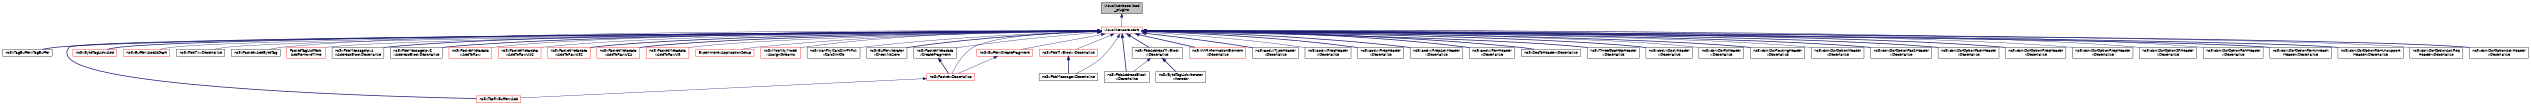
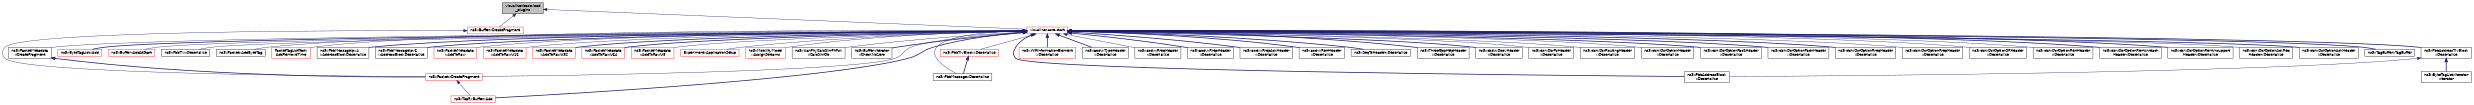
  digraph {
    rankdir=TB
    node [color=black fillcolor=white fontname=Helvetica fontsize=10 shape=record style=filled]
    edge [color=midnightblue dir=back fontname=Helvetica fontsize=10 labelfontname=Helvetica labelfontsize=10 style=solid]
    n1 [fillcolor=grey75 fontcolor=black height=0.2 label="visualizer.base.load\l_plugins" width=0.4]
    n2 [color=red height=0.2 label="visualizer.core.start" width=0.4]
    n3 [height=0.2 label="ns3::TagBuffer::TagBuffer" width=0.4]
    n4 [color=red height=0.2 label="ns3::TcpRxBuffer::Add" width=0.4]
    n5 [color=red height=0.2 label="ns3::ByteTagList::Add" width=0.4]
    n6 [color=red height=0.2 label="ns3::Buffer::AddAtStart" width=0.4]
    n7 [height=0.2 label="ns3::PbbTlv::Deserialize" width=0.4]
    n8 [height=0.2 label="ns3::Packet::AddByteTag" width=0.4]
    n9 [color=red height=0.2 label="PacketTagListTest::\lAddRemoveTime" width=0.4]
    n10 [height=0.2 label="ns3::PbbMessageIpv4\l::AddressBlockDeserialize" width=0.4]
    n11 [height=0.2 label="ns3::PbbMessageIpv6\l::AddressBlockDeserialize" width=0.4]
    n12 [color=red height=0.2 label="ns3::PacketMetadata\l::AddToRaw" width=0.4]
    n13 [color=red height=0.2 label="ns3::PacketMetadata\l::AddToRawU16" width=0.4]
    n14 [color=red height=0.2 label="ns3::PacketMetadata\l::AddToRawU32" width=0.4]
    n15 [color=red height=0.2 label="ns3::PacketMetadata\l::AddToRawU64" width=0.4]
    n16 [color=red height=0.2 label="ns3::PacketMetadata\l::AddToRawU8" width=0.4]
    n17 [color=red height=0.2 label="Experiment::ApplicationSetup" width=0.4]
    n18 [color=red height=0.2 label="ns3::MobilityModel\l::AssignStreams" width=0.4]
    n19 [height=0.2 label="ns3::UanPhyCalcSinrFhFsk\l::CalcSinrDb" width=0.4]
    n20 [height=0.2 label="ns3::Buffer::Iterator\l::CheckNoZero" width=0.4]
    n21 [height=0.2 label="ns3::PacketMetadata\l::CreateFragment" width=0.4]
-   n22 [color=red height=0.2 label="ns3::Packet::Deserialize" width=0.4]
+   n22 [color=red height=0.2 label="ns3::Packet::CreateFragment" width=0.4]
    n23 [color=red height=0.2 label="ns3::Buffer::CreateFragment" width=0.4]
    n24 [color=red height=0.2 label="ns3::PbbTlvBlock::Deserialize" width=0.4]
    n25 [height=0.2 label="ns3::PbbMessage::Deserialize" width=0.4]
    n26 [height=0.2 label="ns3::PbbAddressTlvBlock\l::Deserialize" width=0.4]
    n27 [height=0.2 label="ns3::PbbAddressBlock\l::Deserialize" width=0.4]
    n28 [color=red height=0.2 label="ns3::WifiInformationElement\l::Deserialize" width=0.4]
    n29 [height=0.2 label="ns3::aodv::TypeHeader\l::Deserialize" width=0.4]
    n30 [height=0.2 label="ns3::aodv::RreqHeader\l::Deserialize" width=0.4]
    n31 [height=0.2 label="ns3::aodv::RrepHeader\l::Deserialize" width=0.4]
    n32 [height=0.2 label="ns3::aodv::RrepAckHeader\l::Deserialize" width=0.4]
    n33 [height=0.2 label="ns3::aodv::RerrHeader\l::Deserialize" width=0.4]
    n34 [height=0.2 label="ns3::SeqTsHeader::Deserialize" width=0.4]
    n35 [height=0.2 label="ns3::ThreeGppHttpHeader\l::Deserialize" width=0.4]
    n36 [height=0.2 label="ns3::dsdv::DsdvHeader\l::Deserialize" width=0.4]
    n37 [height=0.2 label="ns3::dsr::DsrFsHeader\l::Deserialize" width=0.4]
    n38 [height=0.2 label="ns3::dsr::DsrRoutingHeader\l::Deserialize" width=0.4]
    n39 [height=0.2 label="ns3::dsr::DsrOptionHeader\l::Deserialize" width=0.4]
    n40 [height=0.2 label="ns3::dsr::DsrOptionPad1Header\l::Deserialize" width=0.4]
    n41 [height=0.2 label="ns3::dsr::DsrOptionPadnHeader\l::Deserialize" width=0.4]
    n42 [height=0.2 label="ns3::dsr::DsrOptionRreqHeader\l::Deserialize" width=0.4]
    n43 [height=0.2 label="ns3::dsr::DsrOptionRrepHeader\l::Deserialize" width=0.4]
    n44 [height=0.2 label="ns3::dsr::DsrOptionSRHeader\l::Deserialize" width=0.4]
    n45 [height=0.2 label="ns3::dsr::DsrOptionRerrHeader\l::Deserialize" width=0.4]
    n46 [height=0.2 label="ns3::dsr::DsrOptionRerrUnreach\lHeader::Deserialize" width=0.4]
    n47 [height=0.2 label="ns3::dsr::DsrOptionRerrUnsupport\lHeader::Deserialize" width=0.4]
    n48 [height=0.2 label="ns3::dsr::DsrOptionAckReq\lHeader::Deserialize" width=0.4]
    n49 [height=0.2 label="ns3::dsr::DsrOptionAckHeader\l::Deserialize" width=0.4]
    n50 [height=0.2 label="ns3::ByteTagList::Iterator\l::Iterator" width=0.4]
    n1 -> n2
    n2 -> n3 [style=bold]
    n2 -> n4 [style=bold]
    n2 -> n5 [style=bold]
    n2 -> n6
    n2 -> n7
    n2 -> n8
    n2 -> n9
    n2 -> n10 [style=bold]
    n2 -> n11 [style=bold]
    n2 -> n12
    n2 -> n13
    n2 -> n14 [style=bold]
    n2 -> n15 [style=bold]
    n2 -> n16
    n2 -> n17
    n2 -> n18
    n2 -> n19
    n2 -> n20 [style=bold]
    n2 -> n21
    n2 -> n22
-   n2 -> n23
+   n1 -> n23
    n2 -> n24
    n2 -> n25
    n2 -> n26 [style=bold]
    n2 -> n27 [style=bold]
    n2 -> n28 [style=bold]
    n2 -> n29 [style=bold]
    n2 -> n30
    n2 -> n31 [style=bold]
    n2 -> n32 [style=bold]
    n2 -> n33 [style=bold]
    n2 -> n34 [style=bold]
    n2 -> n35 [style=bold]
    n2 -> n36 [style=bold]
    n2 -> n37
-   n2 -> n38 [style=bold]
+   n2 -> n38
    n2 -> n39
    n2 -> n40 [style=bold]
    n2 -> n41 [style=bold]
    n2 -> n42 [style=bold]
    n2 -> n43
    n2 -> n44
    n2 -> n45
    n2 -> n46 [style=bold]
    n2 -> n47 [style=bold]
    n2 -> n48
    n2 -> n49 [style=bold]
    n21 -> n22 [style=bold]
    n22 -> n4
    n23 -> n22
    n24 -> n25 [style=bold]
    n26 -> n27
    n26 -> n50 [style=bold]
  }
